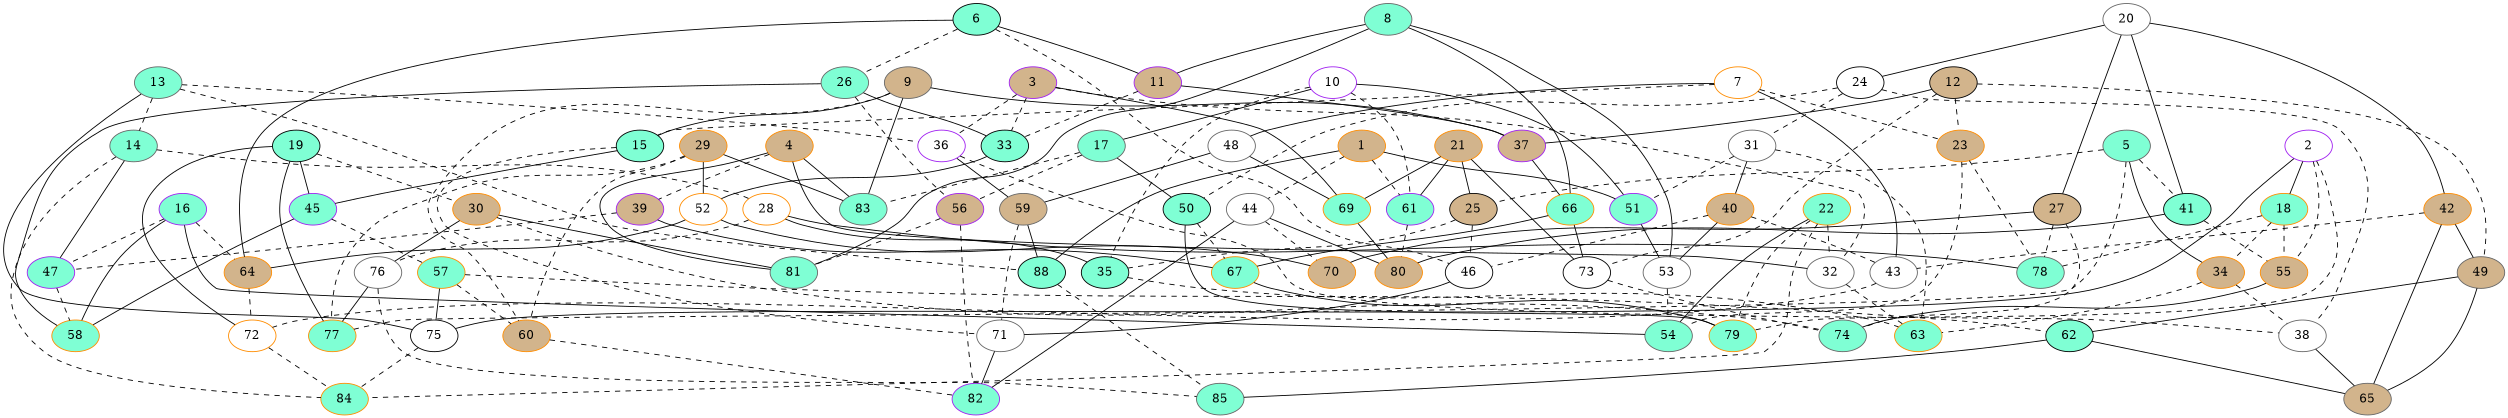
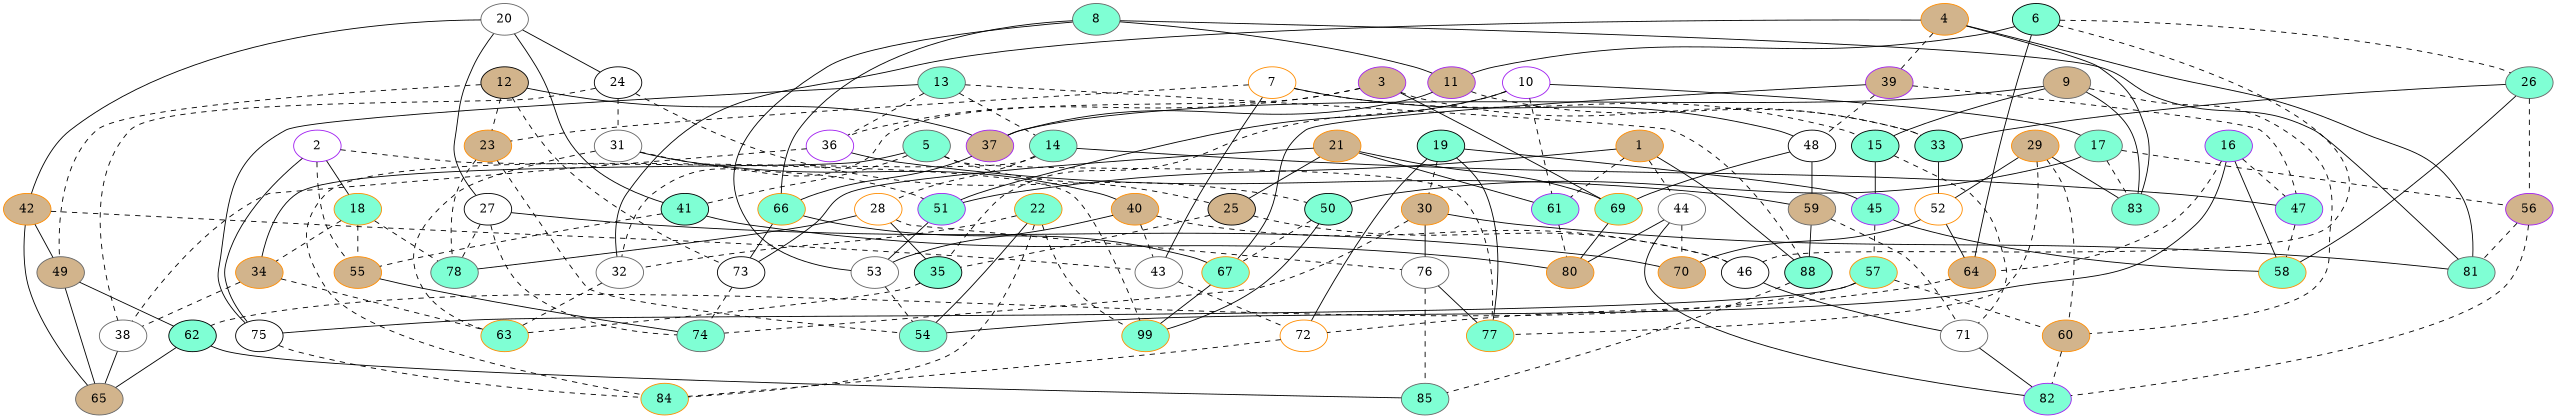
  graph {
    node [color=darkorange fillcolor=aquamarine style=filled]
    edge [style=dashed]
    1 [fillcolor=tan]
    44 [color=gray40 fillcolor=white]
    51 [color=purple]
    61 [color=purple]
    n5 [color=black label=88]
    70 [fillcolor=tan]
    80 [fillcolor=tan]
    82 [color=purple]
    53 [color=gray40 fillcolor=white]
    85 [color=gray40]
    2 [color=purple fillcolor=white]
    18
    55 [fillcolor=tan]
    75 [color=black fillcolor=white]
-   79
+   79 [label=99]
    34 [fillcolor=tan]
    78 [color=gray40]
    74 [color=gray40]
    84
    3 [color=purple fillcolor=tan]
    32 [color=gray40 fillcolor=white]
    33 [color=black]
    36 [color=purple fillcolor=white]
    69
    63
    52 [fillcolor=white]
    38 [color=gray40 fillcolor=white]
    59 [color=gray40 fillcolor=tan]
    4 [fillcolor=tan]
    39 [color=purple fillcolor=tan]
    81 [color=gray40]
    83 [color=gray40]
-   48 [color=gray40 fillcolor=white]
+   48 [color=black fillcolor=white]
    47 [color=purple]
    67
    5 [color=gray40]
    25 [color=black fillcolor=tan]
    41 [color=black]
    77
    46 [color=black fillcolor=white]
    35 [color=black]
    6 [color=black]
    11 [color=purple fillcolor=tan]
    26 [color=gray40]
    64 [fillcolor=tan]
    37 [color=purple fillcolor=tan]
    58
    56 [color=purple fillcolor=tan]
    71 [color=gray40 fillcolor=white]
    72 [fillcolor=white]
    7 [fillcolor=white]
    15 [color=black]
    23 [fillcolor=tan]
    43 [color=gray40 fillcolor=white]
    45 [color=purple]
    54 [color=gray40]
    8 [color=gray40]
    66
    73 [color=black fillcolor=white]
    9 [color=gray40 fillcolor=tan]
    60 [fillcolor=tan]
    10 [color=purple fillcolor=white]
    17 [color=gray40]
    50 [color=black]
    12 [color=black fillcolor=tan]
    49 [color=gray40 fillcolor=tan]
    65 [color=gray40 fillcolor=tan]
    62 [color=black]
    13 [color=gray40]
    14 [color=gray40]
    28 [fillcolor=white]
    76 [color=gray40 fillcolor=white]
    57
    16 [color=purple]
    19 [color=black]
    30 [fillcolor=tan]
    20 [color=gray40 fillcolor=white]
    24 [color=black fillcolor=white]
-   27 [color=black fillcolor=tan]
+   27 [color=black fillcolor=white]
    42 [fillcolor=tan]
    31 [color=gray40 fillcolor=white]
    21 [fillcolor=tan]
    22
    40 [fillcolor=tan]
    29 [fillcolor=tan]
    1 -- 44
    1 -- 51 [style=solid]
    1 -- 61
    1 -- n5 [style=solid]
    44 -- 70
    44 -- 80 [style=solid]
    44 -- 82 [style=solid]
    51 -- 53 [style=solid]
    61 -- 80
    n5 -- 85
    53 -- 54
    2 -- 18 [style=solid]
    2 -- 55
    2 -- 75 [style=solid]
    2 -- 79
    18 -- 55
    18 -- 34
    18 -- 78
    55 -- 74 [style=solid]
    75 -- 84
    34 -- 63
    34 -- 38
    3 -- 32
    3 -- 33
    3 -- 36
    3 -- 69 [style=solid]
    32 -- 63
    33 -- 52 [style=solid]
    36 -- 38
    36 -- 59 [style=solid]
    69 -- 80 [style=solid]
    52 -- 70 [style=solid]
    52 -- 64 [style=solid]
    38 -- 65 [style=solid]
    59 -- n5 [style=solid]
    59 -- 71
    4 -- 32 [style=solid]
    4 -- 39
    4 -- 81 [style=solid]
    4 -- 83 [style=solid]
+   39 -- 48
    39 -- 47
    39 -- 67 [style=solid]
    48 -- 69 [style=solid]
    48 -- 59 [style=solid]
    47 -- 58
    67 -- 79 [style=solid]
    5 -- 34 [style=solid]
    5 -- 25
    5 -- 41
    5 -- 77
    25 -- 46
    25 -- 35
    41 -- 80 [style=solid]
    41 -- 55
    46 -- 71 [style=solid]
    35 -- 63
    6 -- 46
    6 -- 11 [style=solid]
    6 -- 26
    6 -- 64 [style=solid]
    11 -- 33
    11 -- 37 [style=solid]
    26 -- 33 [style=solid]
    26 -- 58 [style=solid]
    26 -- 56
    64 -- 72
    37 -- 66 [style=solid]
    56 -- 82
    56 -- 81
    71 -- 82 [style=solid]
    72 -- 84
    7 -- 48 [style=solid]
    7 -- 15
    7 -- 23
    7 -- 43 [style=solid]
    15 -- 71
    15 -- 45 [style=solid]
    23 -- 78
    23 -- 54
    43 -- 72
    45 -- 58 [style=solid]
    45 -- 57
    8 -- 53 [style=solid]
    8 -- 81 [style=solid]
    8 -- 11 [style=solid]
    8 -- 66 [style=solid]
    66 -- 67 [style=solid]
    66 -- 73 [style=solid]
    73 -- 74
    9 -- 83 [style=solid]
    9 -- 37 [style=solid]
    9 -- 15 [style=solid]
    9 -- 60
    60 -- 82
    10 -- 51 [style=solid]
    10 -- 61
    10 -- 35
    10 -- 17 [style=solid]
    17 -- 83
    17 -- 56
    17 -- 50 [style=solid]
    50 -- 79 [style=solid]
    50 -- 67
    12 -- 37 [style=solid]
    12 -- 23
    12 -- 73
    12 -- 49
    49 -- 65 [style=solid]
    49 -- 62 [style=solid]
    62 -- 85 [style=solid]
    62 -- 65 [style=solid]
    13 -- n5
    13 -- 75 [style=solid]
    13 -- 36
    13 -- 14
    14 -- 84
    14 -- 47 [style=solid]
    14 -- 28
    28 -- 78 [style=solid]
    28 -- 35 [style=solid]
    28 -- 76
    76 -- 85
    76 -- 77 [style=solid]
    57 -- 75 [style=solid]
    57 -- 60
    57 -- 62
    16 -- 47
    16 -- 64
    16 -- 58 [style=solid]
    16 -- 54 [style=solid]
    19 -- 77 [style=solid]
    19 -- 72 [style=solid]
    19 -- 45 [style=solid]
    19 -- 30
    30 -- 74
    30 -- 81 [style=solid]
    30 -- 76 [style=solid]
    20 -- 41 [style=solid]
    20 -- 24 [style=solid]
    20 -- 27 [style=solid]
    20 -- 42 [style=solid]
    24 -- 38
    24 -- 50
    24 -- 31
    27 -- 70 [style=solid]
    27 -- 78
    27 -- 74
    42 -- 43
    42 -- 49 [style=solid]
    42 -- 65 [style=solid]
    31 -- 51
    31 -- 63
    31 -- 40 [style=solid]
    21 -- 61 [style=solid]
    21 -- 69 [style=solid]
    21 -- 25 [style=solid]
    21 -- 73 [style=solid]
    22 -- 79
    22 -- 84
    22 -- 32
    22 -- 54 [style=solid]
    40 -- 53 [style=solid]
    40 -- 46
    40 -- 43
    29 -- 52 [style=solid]
    29 -- 83 [style=solid]
    29 -- 77
    29 -- 60
  }
